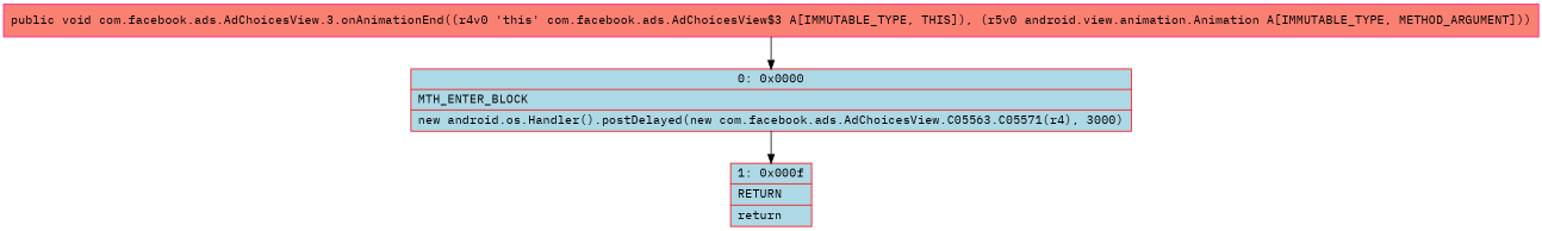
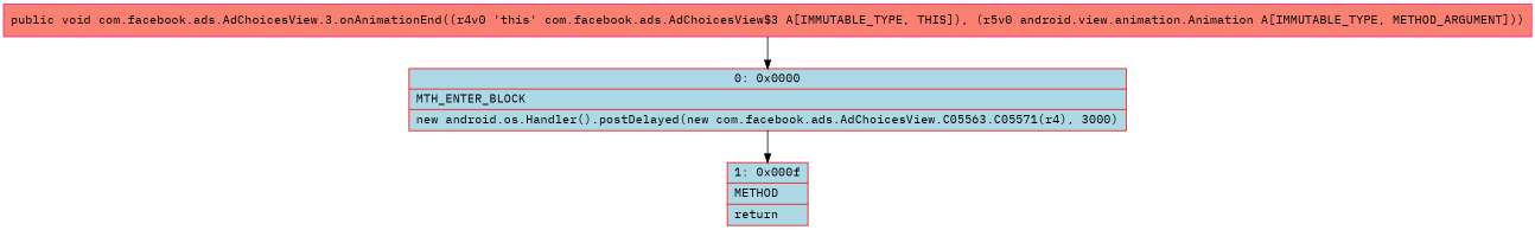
  digraph {
    fontname="IBM Plex Mono"
    node [shape=record style=filled fillcolor=lightblue color=red fontname="IBM Plex Mono"]
    edge [fontname="IBM Plex Mono"]
    n1 [label="{0\:\ 0x0000|MTH_ENTER_BLOCK\l|new android.os.Handler().postDelayed(new com.facebook.ads.AdChoicesView.C05563.C05571(r4), 3000)\l}"]
-   n2 [label="{1\:\ 0x000f|RETURN\l|return\l}"]
+   n2 [label="{1\:\ 0x000f|METHOD\l|return\l}"]
    n3 [label="{public void com.facebook.ads.AdChoicesView.3.onAnimationEnd((r4v0 'this' com.facebook.ads.AdChoicesView$3 A[IMMUTABLE_TYPE, THIS]), (r5v0 android.view.animation.Animation A[IMMUTABLE_TYPE, METHOD_ARGUMENT])) }" fillcolor=salmon color=deeppink]
    n1 -> n2
    n3 -> n1
  }
